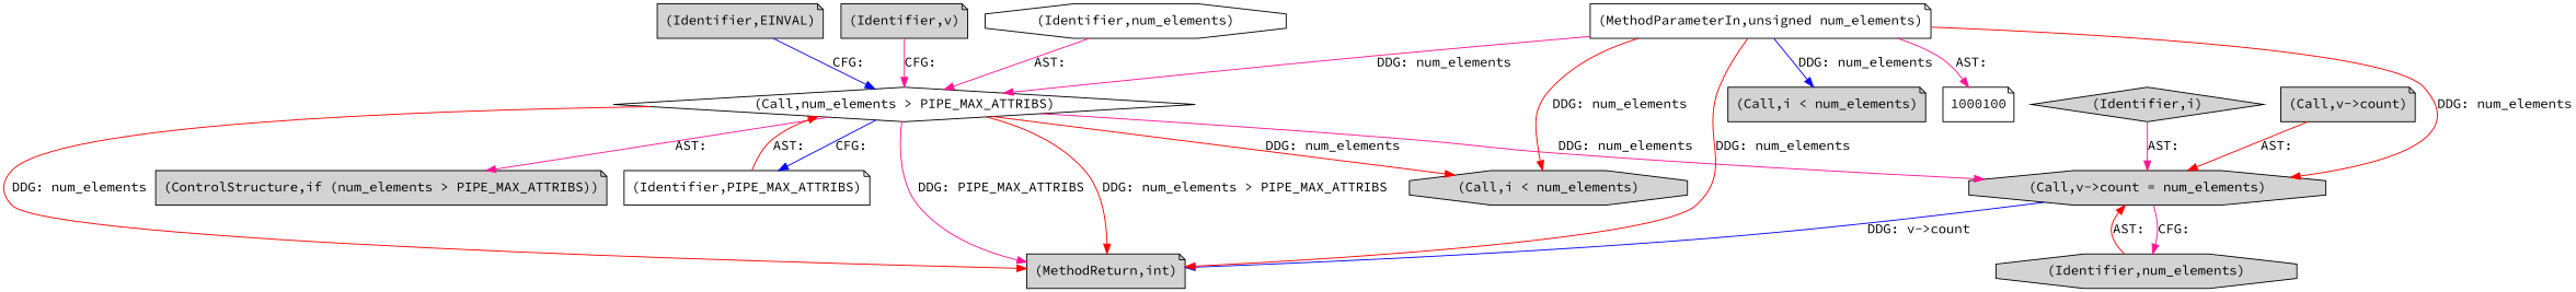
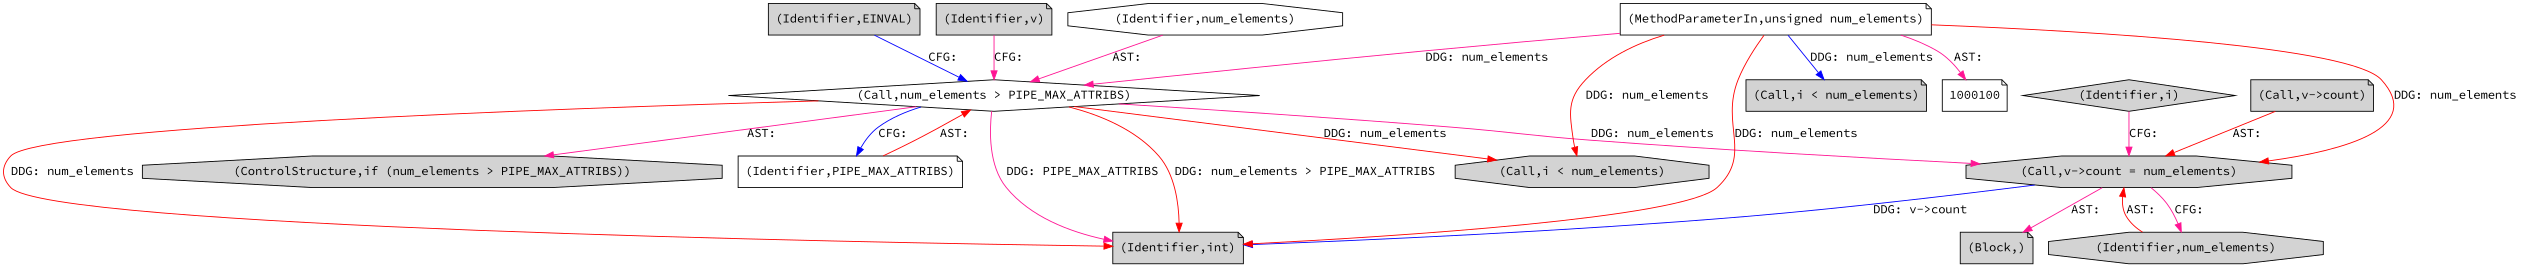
  digraph {
    fontname="Source Code Pro"
    node [fillcolor=lightgrey fontname="Source Code Pro" shape=note style=filled]
    edge [color=deeppink fontname="Source Code Pro"]
    n1 [label="(Call,v->count = num_elements)" shape=octagon]
-   n3 [label="(MethodReturn,int)"]
+   n2 [label="(Block,)"]
+   n3 [label="(Identifier,int)"]
    n4 [label="(Identifier,num_elements)" shape=octagon]
    n5 [fillcolor=white label="(Call,num_elements > PIPE_MAX_ATTRIBS)" shape=diamond]
    n6 [fillcolor=white label="(Identifier,PIPE_MAX_ATTRIBS)"]
-   n7 [label="(ControlStructure,if (num_elements > PIPE_MAX_ATTRIBS))"]
+   n7 [label="(ControlStructure,if (num_elements > PIPE_MAX_ATTRIBS))" shape=octagon]
    n8 [label="(Call,i < num_elements)" shape=octagon]
    n9 [fillcolor=white label="(MethodParameterIn,unsigned num_elements)"]
    n10 [label="(Call,i < num_elements)"]
    1000100 [fillcolor=white]
    n12 [label="(Identifier,v)"]
    n13 [label="(Identifier,i)" shape=diamond]
    n14 [fillcolor=white label="(Identifier,num_elements)" shape=octagon]
    n15 [label="(Identifier,EINVAL)"]
    n16 [label="(Call,v->count)"]
+   n1 -> n2 [label="AST: "]
    n1 -> n3 [color=blue label="DDG: v->count"]
    n1 -> n4 [label="CFG: "]
    n4 -> n1 [color=red label="AST: "]
    n5 -> n1 [label="DDG: num_elements"]
    n5 -> n3 [label="DDG: PIPE_MAX_ATTRIBS"]
    n5 -> n3 [color=red label="DDG: num_elements > PIPE_MAX_ATTRIBS"]
    n5 -> n3 [color=red label="DDG: num_elements"]
    n5 -> n6 [color=blue label="CFG: "]
    n5 -> n7 [label="AST: "]
    n5 -> n8 [color=red label="DDG: num_elements"]
    n6 -> n5 [color=red label="AST: "]
    n9 -> n1 [color=red label="DDG: num_elements"]
    n9 -> n3 [color=red label="DDG: num_elements"]
    n9 -> n5 [label="DDG: num_elements"]
    n9 -> n8 [color=red label="DDG: num_elements"]
    n9 -> n10 [color=blue label="DDG: num_elements"]
    n9 -> 1000100 [label="AST: "]
    n12 -> n5 [label="CFG: "]
-   n13 -> n1 [label="AST: "]
+   n13 -> n1 [label="CFG: "]
    n14 -> n5 [label="AST: "]
    n15 -> n5 [color=blue label="CFG: "]
    n16 -> n1 [color=red label="AST: "]
  }
